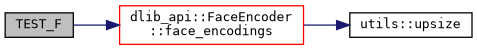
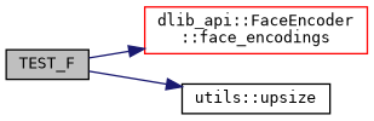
  digraph {
    fontname="DejaVu Sans Mono"
    rankdir=LR
    node [color=black fillcolor=white fontname="DejaVu Sans Mono" fontsize=10 shape=record style=filled]
    edge [color=midnightblue fontname="DejaVu Sans Mono" fontsize=10 labelfontname=Helvetica labelfontsize=10 style=solid]
    n1 [fillcolor=grey75 fontcolor=black height=0.2 label=TEST_F width=0.4]
    n2 [color=red height=0.2 label="dlib_api::FaceEncoder\l::face_encodings" width=0.4]
    n3 [height=0.2 label="utils::upsize" width=0.4]
    n1 -> n2
-   n2 -> n3
+   n1 -> n3
  }
